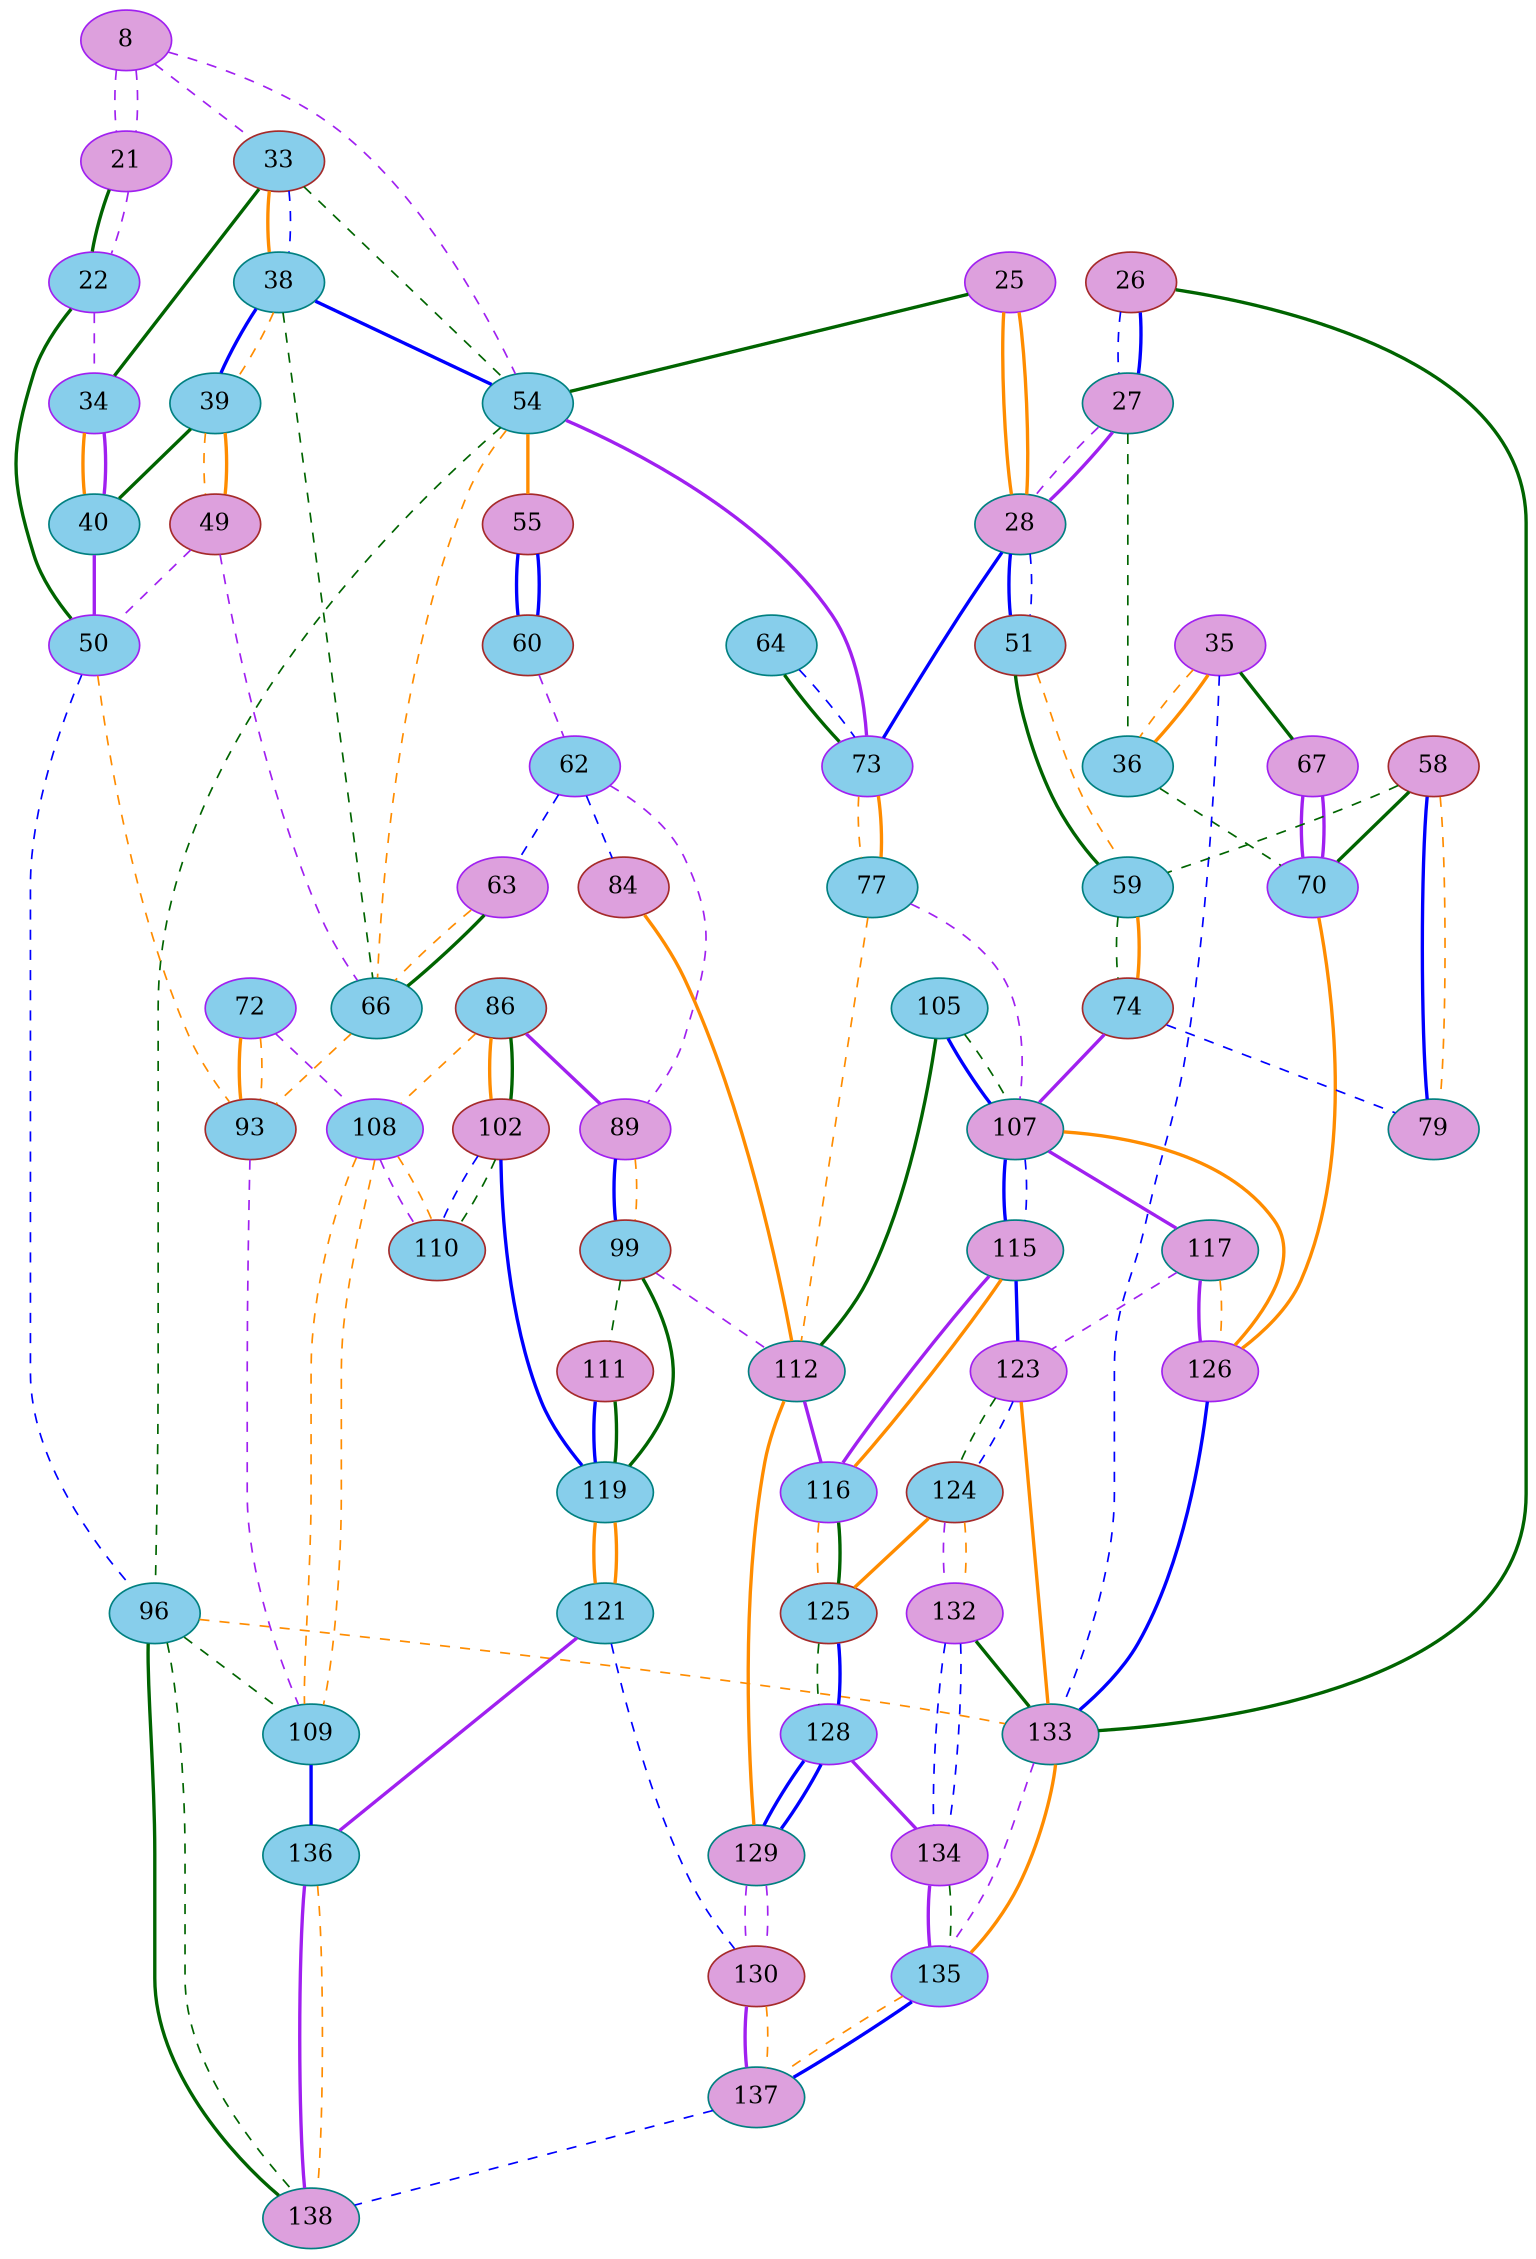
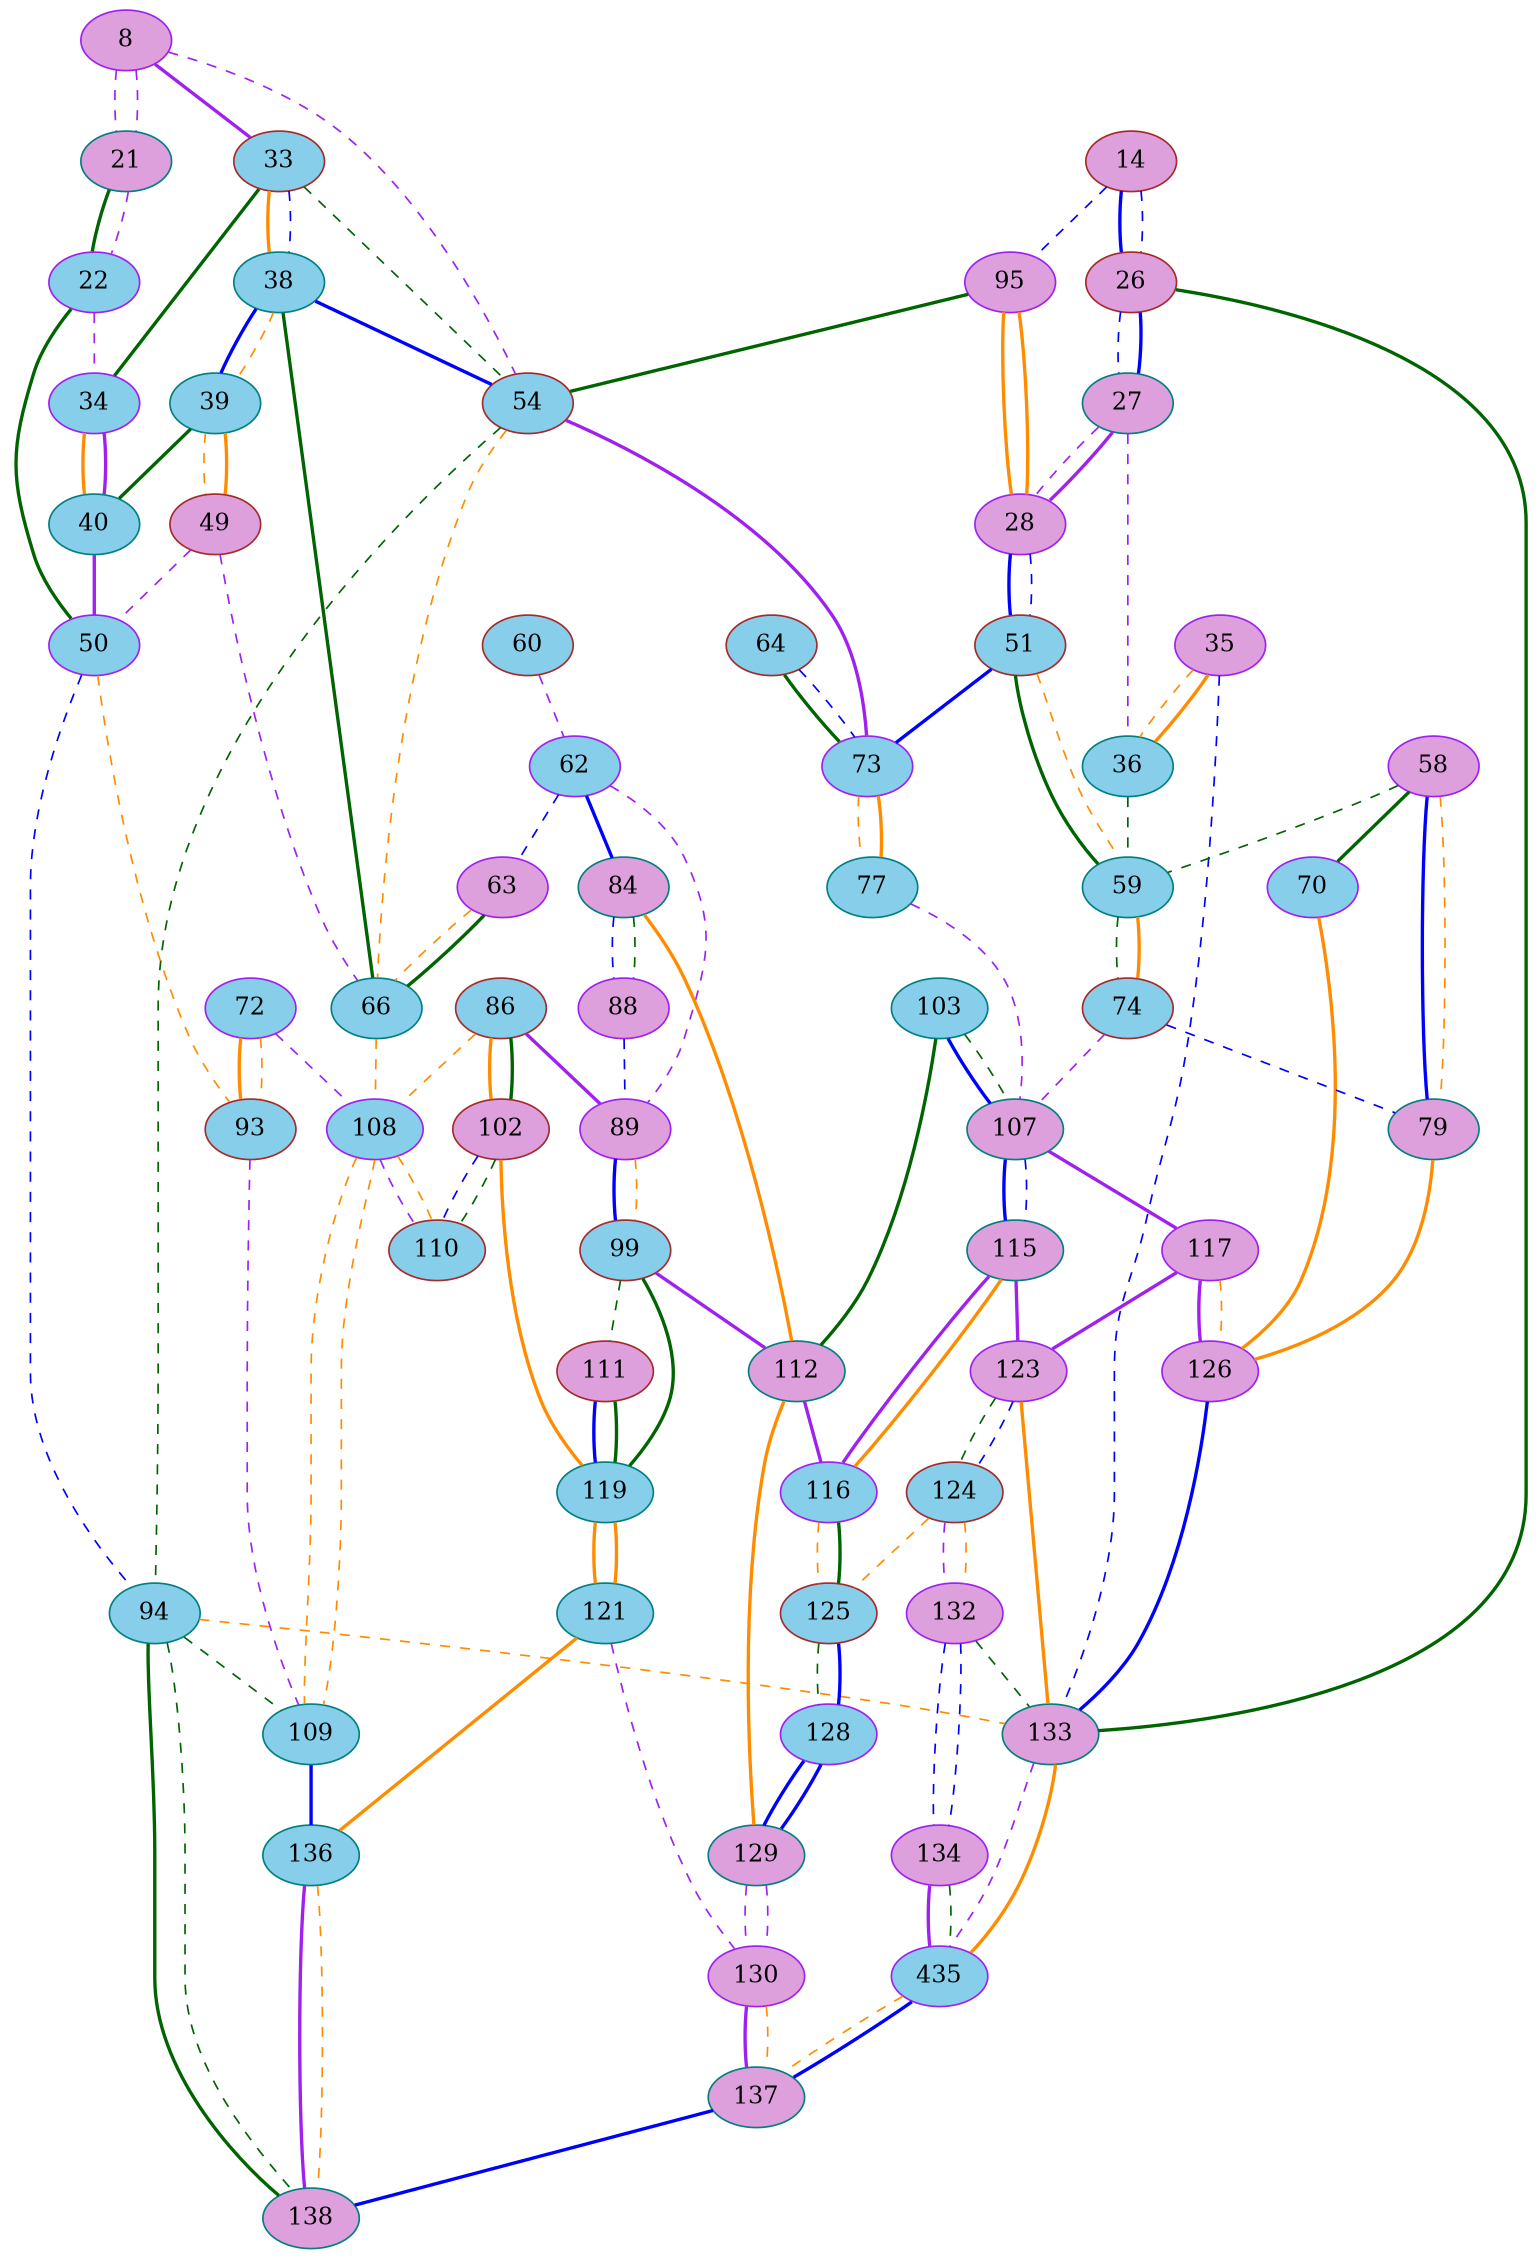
  graph {
    fontname="DejaVu Serif"
    node [color=teal fillcolor=skyblue fontname="DejaVu Serif" style=filled]
    edge [color=darkorange fontname="DejaVu Serif" style=dashed]
    8 [color=purple fillcolor=plum super="+7"]
-   21 [color=purple fillcolor=plum]
+   21 [fillcolor=plum]
    33 [color=brown super="+32"]
-   54 [super="+18+20+44"]
+   54 [color=brown super="+18+20+44"]
    22 [color=purple]
    34 [color=purple]
    38 [super="+37+31"]
    66 [super="+48+46+45"]
-   96 [super="+12"]
+   96 [super="+12" label=94]
    73 [color=purple super="+52+53"]
-   55 [color=brown fillcolor=plum super="+41+43"]
-   25 [color=purple fillcolor=plum super="+16"]
+   14 [color=brown fillcolor=plum]
+   25 [color=purple fillcolor=plum super="+16" label=95]
    26 [color=brown fillcolor=plum super="+10"]
-   28 [fillcolor=plum]
+   28 [color=purple fillcolor=plum]
    27 [fillcolor=plum]
    133 [fillcolor=plum super="+131+127+90"]
    50 [color=purple super="+47+24"]
    40
    93 [color=brown super="+69+68"]
    51 [color=brown]
    36
-   135 [color=purple]
+   135 [color=purple label=435]
    70 [color=purple super="+57+56"]
    59
    39
    35 [color=purple fillcolor=plum]
-   67 [color=purple fillcolor=plum]
    126 [color=purple fillcolor=plum super="+92"]
    49 [color=brown fillcolor=plum]
    108 [color=purple super="+87+71"]
    109 [super="+95"]
    138 [fillcolor=plum]
    74 [color=brown]
    77
    60 [color=brown]
    62 [color=purple super="+61"]
-   58 [color=brown fillcolor=plum]
+   58 [color=purple fillcolor=plum]
    79 [fillcolor=plum]
    107 [fillcolor=plum super="+98+75+76"]
    63 [color=purple fillcolor=plum]
-   84 [color=brown fillcolor=plum super="+80"]
+   84 [fillcolor=plum super="+80"]
    89 [color=purple fillcolor=plum super="+85+82"]
    112 [fillcolor=plum super="+106"]
+   88 [color=purple fillcolor=plum super="+81"]
    99 [color=brown]
-   64
+   64 [color=brown]
    110 [color=brown]
    72 [color=purple]
    115 [fillcolor=plum]
-   117 [fillcolor=plum super="+97"]
+   117 [color=purple fillcolor=plum super="+97"]
    116 [color=purple]
    129 [fillcolor=plum super="+114"]
    86 [color=brown]
    102 [color=brown fillcolor=plum]
    119 [super="+100+101"]
    111 [color=brown fillcolor=plum]
    136 [super="+122"]
    121
-   105
+   105 [label=103]
    123 [color=purple fillcolor=plum super="+118"]
    125 [color=brown]
-   130 [color=brown fillcolor=plum super="+120"]
+   130 [color=purple fillcolor=plum super="+120"]
    124 [color=brown]
    128 [color=purple]
    137 [fillcolor=plum]
    132 [color=purple fillcolor=plum]
    134 [color=purple fillcolor=plum]
    8 -- 21 [color=purple weight=2]
    8 -- 21 [color=purple]
-   8 -- 33 [color=purple]
+   8 -- 33 [color=purple style=bold]
    8 -- 54 [color=purple]
    21 -- 22 [color=darkgreen style=bold]
    21 -- 22 [color=purple]
    33 -- 54 [color=darkgreen]
    33 -- 34 [color=darkgreen style=bold]
    33 -- 38 [style=bold weight=2]
    33 -- 38 [color=blue]
    54 -- 66
    54 -- 96 [color=darkgreen]
    54 -- 73 [color=purple style=bold]
-   54 -- 55 [style=bold weight=4]
    22 -- 34 [color=purple]
    22 -- 50 [color=darkgreen style=bold]
    34 -- 40 [style=bold]
    34 -- 40 [color=purple style=bold]
    38 -- 54 [color=blue style=bold]
-   38 -- 66 [color=darkgreen]
+   38 -- 66 [color=darkgreen style=bold]
    38 -- 39 [color=blue style=bold]
    38 -- 39
-   66 -- 93
+   66 -- 108
    96 -- 133 [weight=2]
    96 -- 109 [color=darkgreen]
    96 -- 138 [color=darkgreen style=bold]
    96 -- 138 [color=darkgreen]
    73 -- 77
    73 -- 77 [style=bold]
-   55 -- 60 [color=blue style=bold weight=2]
-   55 -- 60 [color=blue style=bold]
+   14 -- 25 [color=blue]
+   14 -- 26 [color=blue style=bold weight=2]
+   14 -- 26 [color=blue]
    25 -- 54 [color=darkgreen style=bold]
    25 -- 28 [style=bold]
    25 -- 28 [style=bold]
    26 -- 27 [color=blue]
    26 -- 27 [color=blue style=bold]
    26 -- 133 [color=darkgreen style=bold]
    28 -- 51 [color=blue style=bold]
    28 -- 51 [color=blue]
    27 -- 28 [color=purple]
    27 -- 28 [color=purple style=bold]
-   27 -- 36 [color=darkgreen]
+   27 -- 36 [color=purple]
    133 -- 135 [color=purple]
    133 -- 135 [style=bold]
    50 -- 96 [color=blue]
    50 -- 93 [weight=2]
    40 -- 50 [color=purple style=bold]
    93 -- 109 [color=purple]
-   28 -- 73 [color=blue style=bold]
+   51 -- 73 [color=blue style=bold]
    51 -- 59 [color=darkgreen style=bold]
    51 -- 59
-   36 -- 70 [color=darkgreen]
+   36 -- 59 [color=darkgreen]
    135 -- 137
    135 -- 137 [color=blue style=bold]
    70 -- 126 [style=bold]
    59 -- 74 [color=darkgreen]
    59 -- 74 [style=bold]
    39 -- 40 [color=darkgreen style=bold]
    39 -- 49
    39 -- 49 [style=bold]
    35 -- 133 [color=blue]
    35 -- 36
    35 -- 36 [style=bold]
-   35 -- 67 [color=darkgreen style=bold]
-   67 -- 70 [color=purple style=bold weight=2]
-   67 -- 70 [color=purple style=bold]
    126 -- 133 [color=blue style=bold weight=2]
    49 -- 66 [color=purple]
    49 -- 50 [color=purple]
    108 -- 109
    108 -- 109
    108 -- 110 [color=purple]
    108 -- 110
    109 -- 136 [color=blue style=bold weight=2]
    74 -- 79 [color=blue]
-   74 -- 107 [color=purple style=bold]
+   74 -- 107 [color=purple]
    77 -- 107 [color=purple]
-   77 -- 112
    60 -- 62 [color=purple]
    62 -- 63 [color=blue]
-   62 -- 84 [color=blue]
+   62 -- 84 [color=blue style=bold]
    62 -- 89 [color=purple]
    58 -- 70 [color=darkgreen style=bold]
    58 -- 59 [color=darkgreen]
    58 -- 79 [color=blue style=bold]
    58 -- 79
-   107 -- 126 [style=bold]
+   79 -- 126 [style=bold]
    107 -- 115 [color=blue style=bold]
    107 -- 115 [color=blue]
    107 -- 117 [color=purple style=bold]
    63 -- 66 [weight=2]
    63 -- 66 [color=darkgreen style=bold]
    84 -- 112 [style=bold]
+   84 -- 88 [color=blue weight=2]
+   84 -- 88 [color=darkgreen]
    89 -- 99 [color=blue style=bold]
    89 -- 99
    112 -- 116 [color=purple style=bold]
    112 -- 129 [style=bold weight=2]
-   99 -- 112 [color=purple]
+   88 -- 89 [color=blue weight=2]
+   99 -- 112 [color=purple style=bold]
    99 -- 119 [color=darkgreen style=bold]
    99 -- 111 [color=darkgreen]
    64 -- 73 [color=darkgreen style=bold weight=2]
    64 -- 73 [color=blue]
    72 -- 93 [style=bold weight=2]
    72 -- 93
    72 -- 108 [color=purple]
    115 -- 116 [color=purple style=bold]
    115 -- 116 [style=bold]
-   115 -- 123 [color=blue style=bold]
+   115 -- 123 [color=purple style=bold]
    117 -- 126 [color=purple style=bold weight=2]
    117 -- 126
-   117 -- 123 [color=purple]
+   117 -- 123 [color=purple style=bold]
    116 -- 125
    116 -- 125 [color=darkgreen style=bold]
    129 -- 130 [color=purple weight=2]
    129 -- 130 [color=purple]
    86 -- 108
    86 -- 89 [color=purple style=bold]
    86 -- 102 [style=bold]
    86 -- 102 [color=darkgreen style=bold]
    102 -- 110 [color=blue]
    102 -- 110 [color=darkgreen]
-   102 -- 119 [color=blue style=bold]
+   102 -- 119 [style=bold]
    119 -- 121 [style=bold]
    119 -- 121 [style=bold]
    111 -- 119 [color=blue style=bold weight=2]
    111 -- 119 [color=darkgreen style=bold]
    136 -- 138 [color=purple style=bold]
    136 -- 138
-   121 -- 136 [color=purple style=bold]
-   121 -- 130 [color=blue]
+   121 -- 136 [style=bold]
+   121 -- 130 [color=purple]
    105 -- 107 [color=blue style=bold weight=2]
    105 -- 107 [color=darkgreen]
    105 -- 112 [color=darkgreen style=bold]
    123 -- 133 [style=bold]
    123 -- 124 [color=darkgreen]
    123 -- 124 [color=blue]
    125 -- 128 [color=darkgreen]
    125 -- 128 [color=blue style=bold]
    130 -- 137 [color=purple style=bold]
    130 -- 137
-   124 -- 125 [style=bold]
+   124 -- 125
    124 -- 132 [color=purple]
    124 -- 132
    128 -- 129 [color=blue style=bold]
    128 -- 129 [color=blue style=bold]
-   128 -- 134 [color=purple style=bold]
-   137 -- 138 [color=blue]
-   132 -- 133 [color=darkgreen style=bold]
+   137 -- 138 [color=blue style=bold]
+   132 -- 133 [color=darkgreen]
    132 -- 134 [color=blue]
    132 -- 134 [color=blue]
    134 -- 135 [color=purple style=bold]
    134 -- 135 [color=darkgreen]
  }
